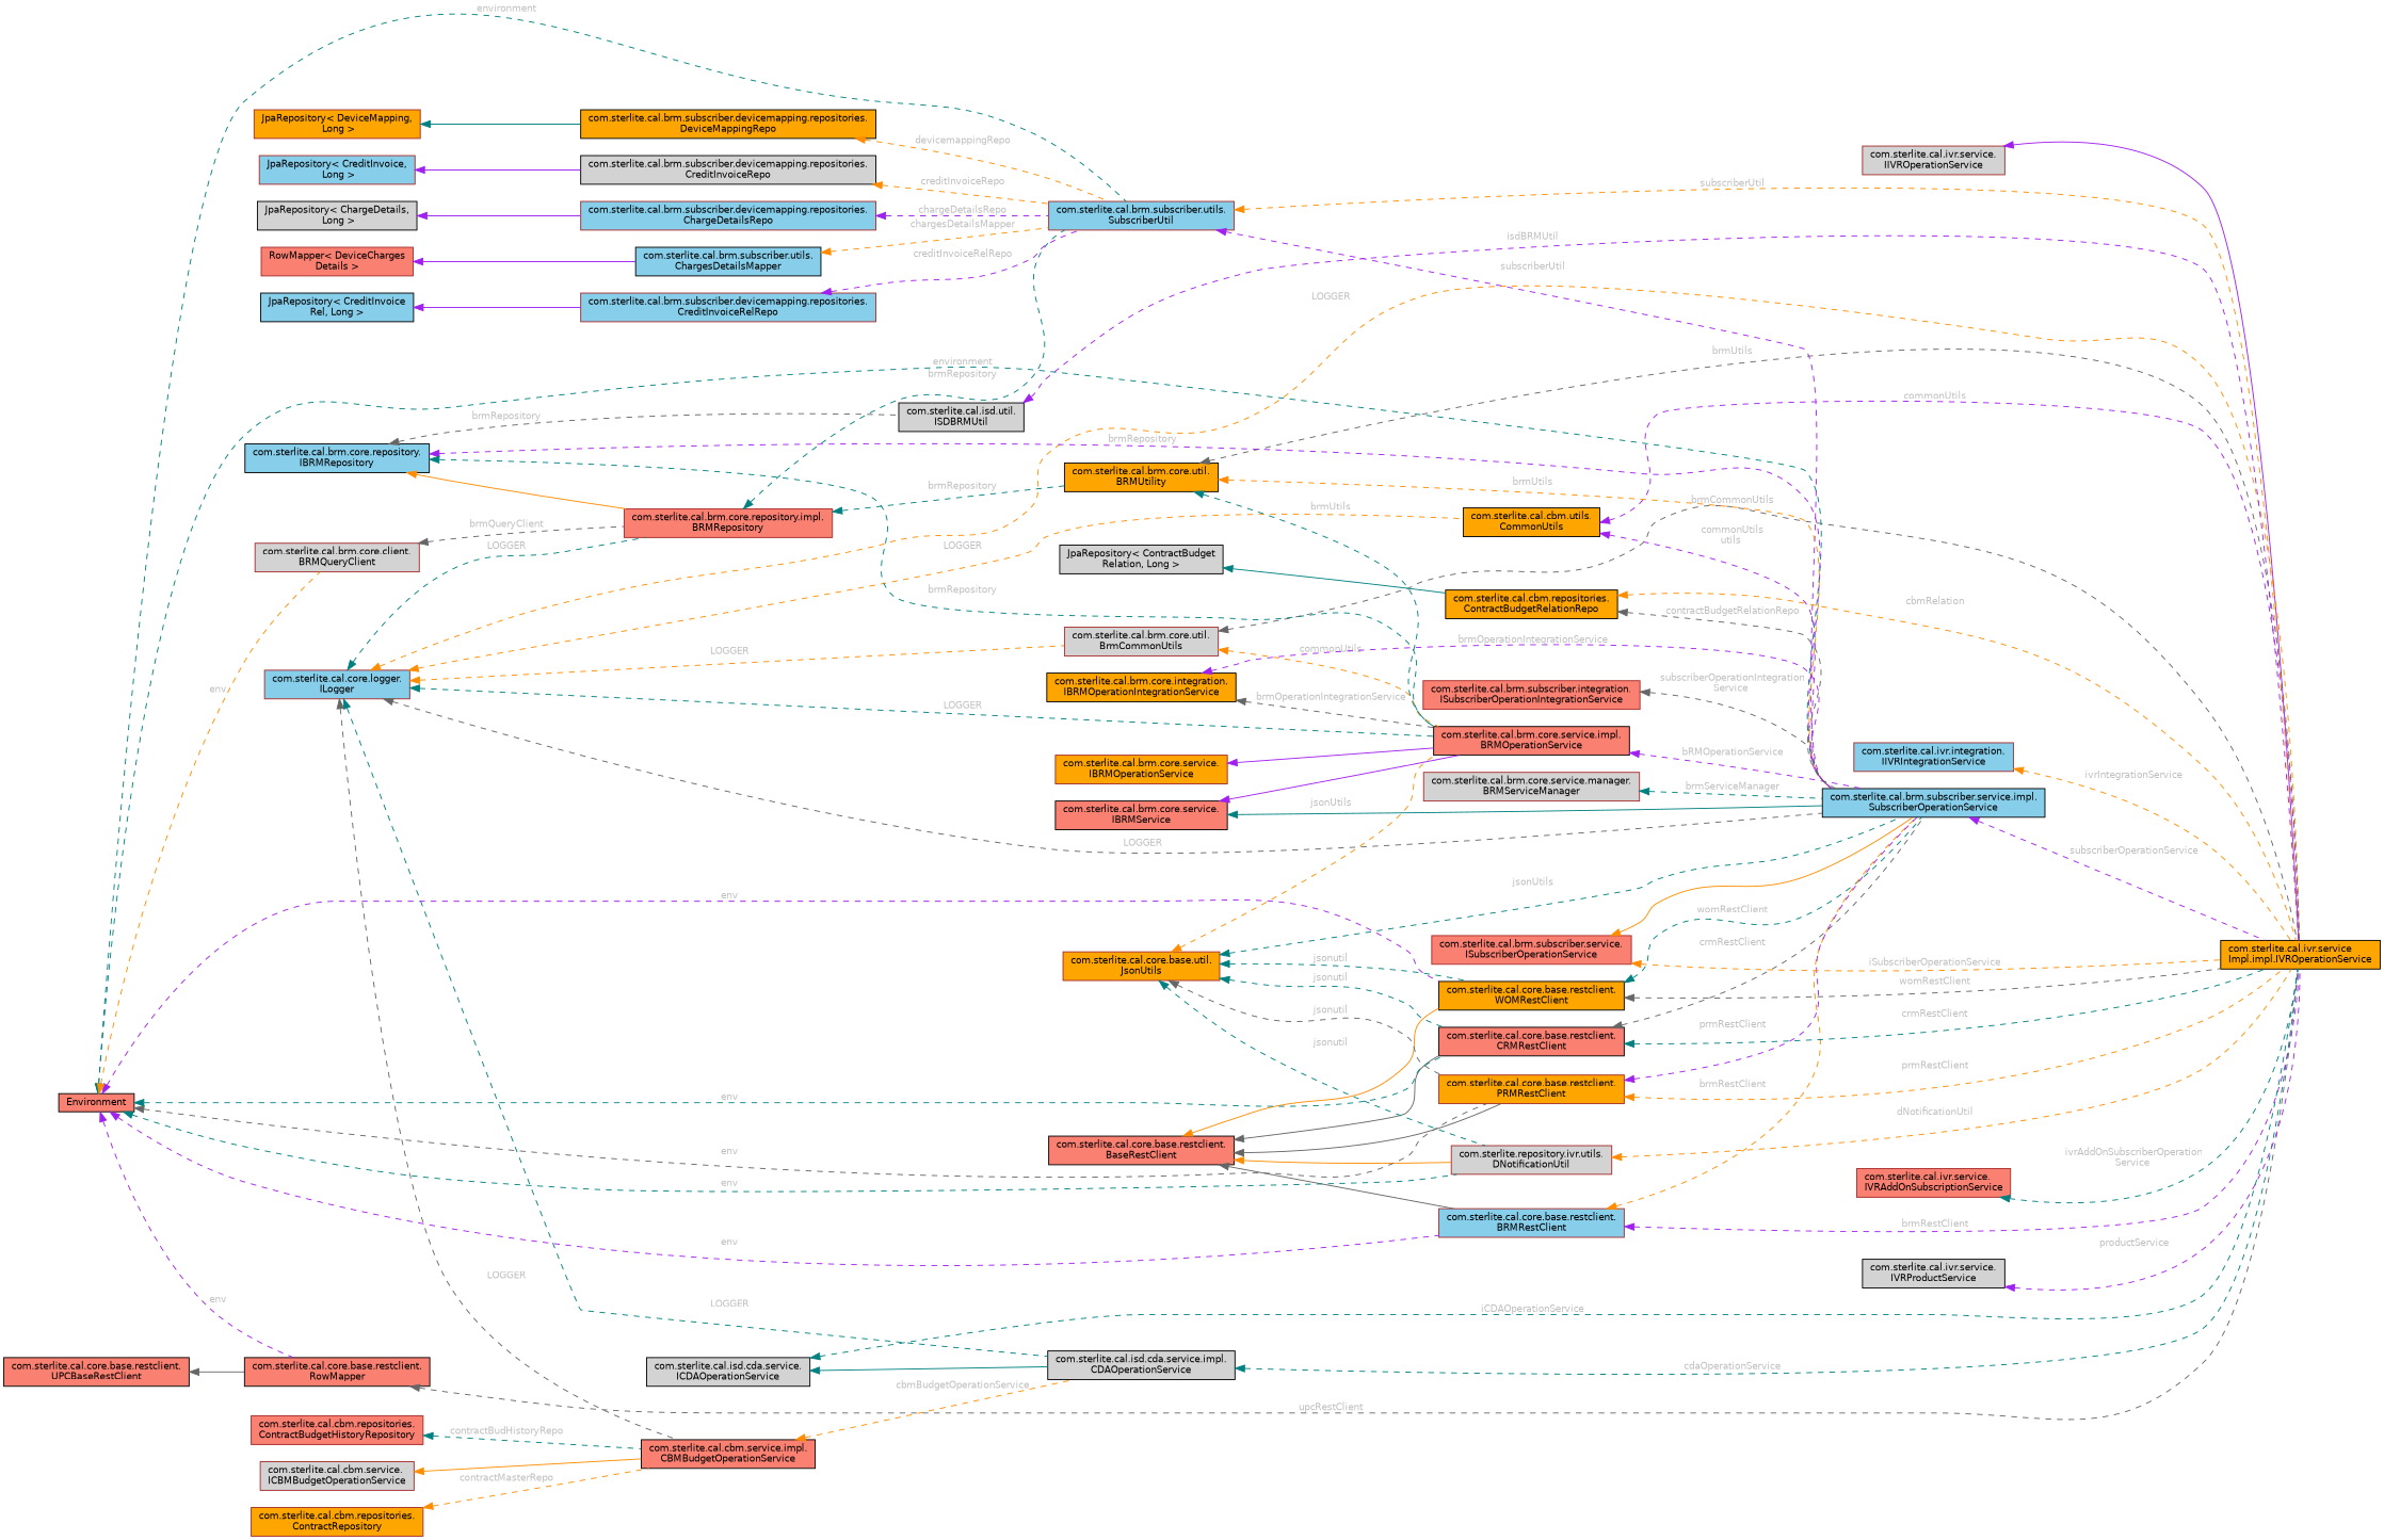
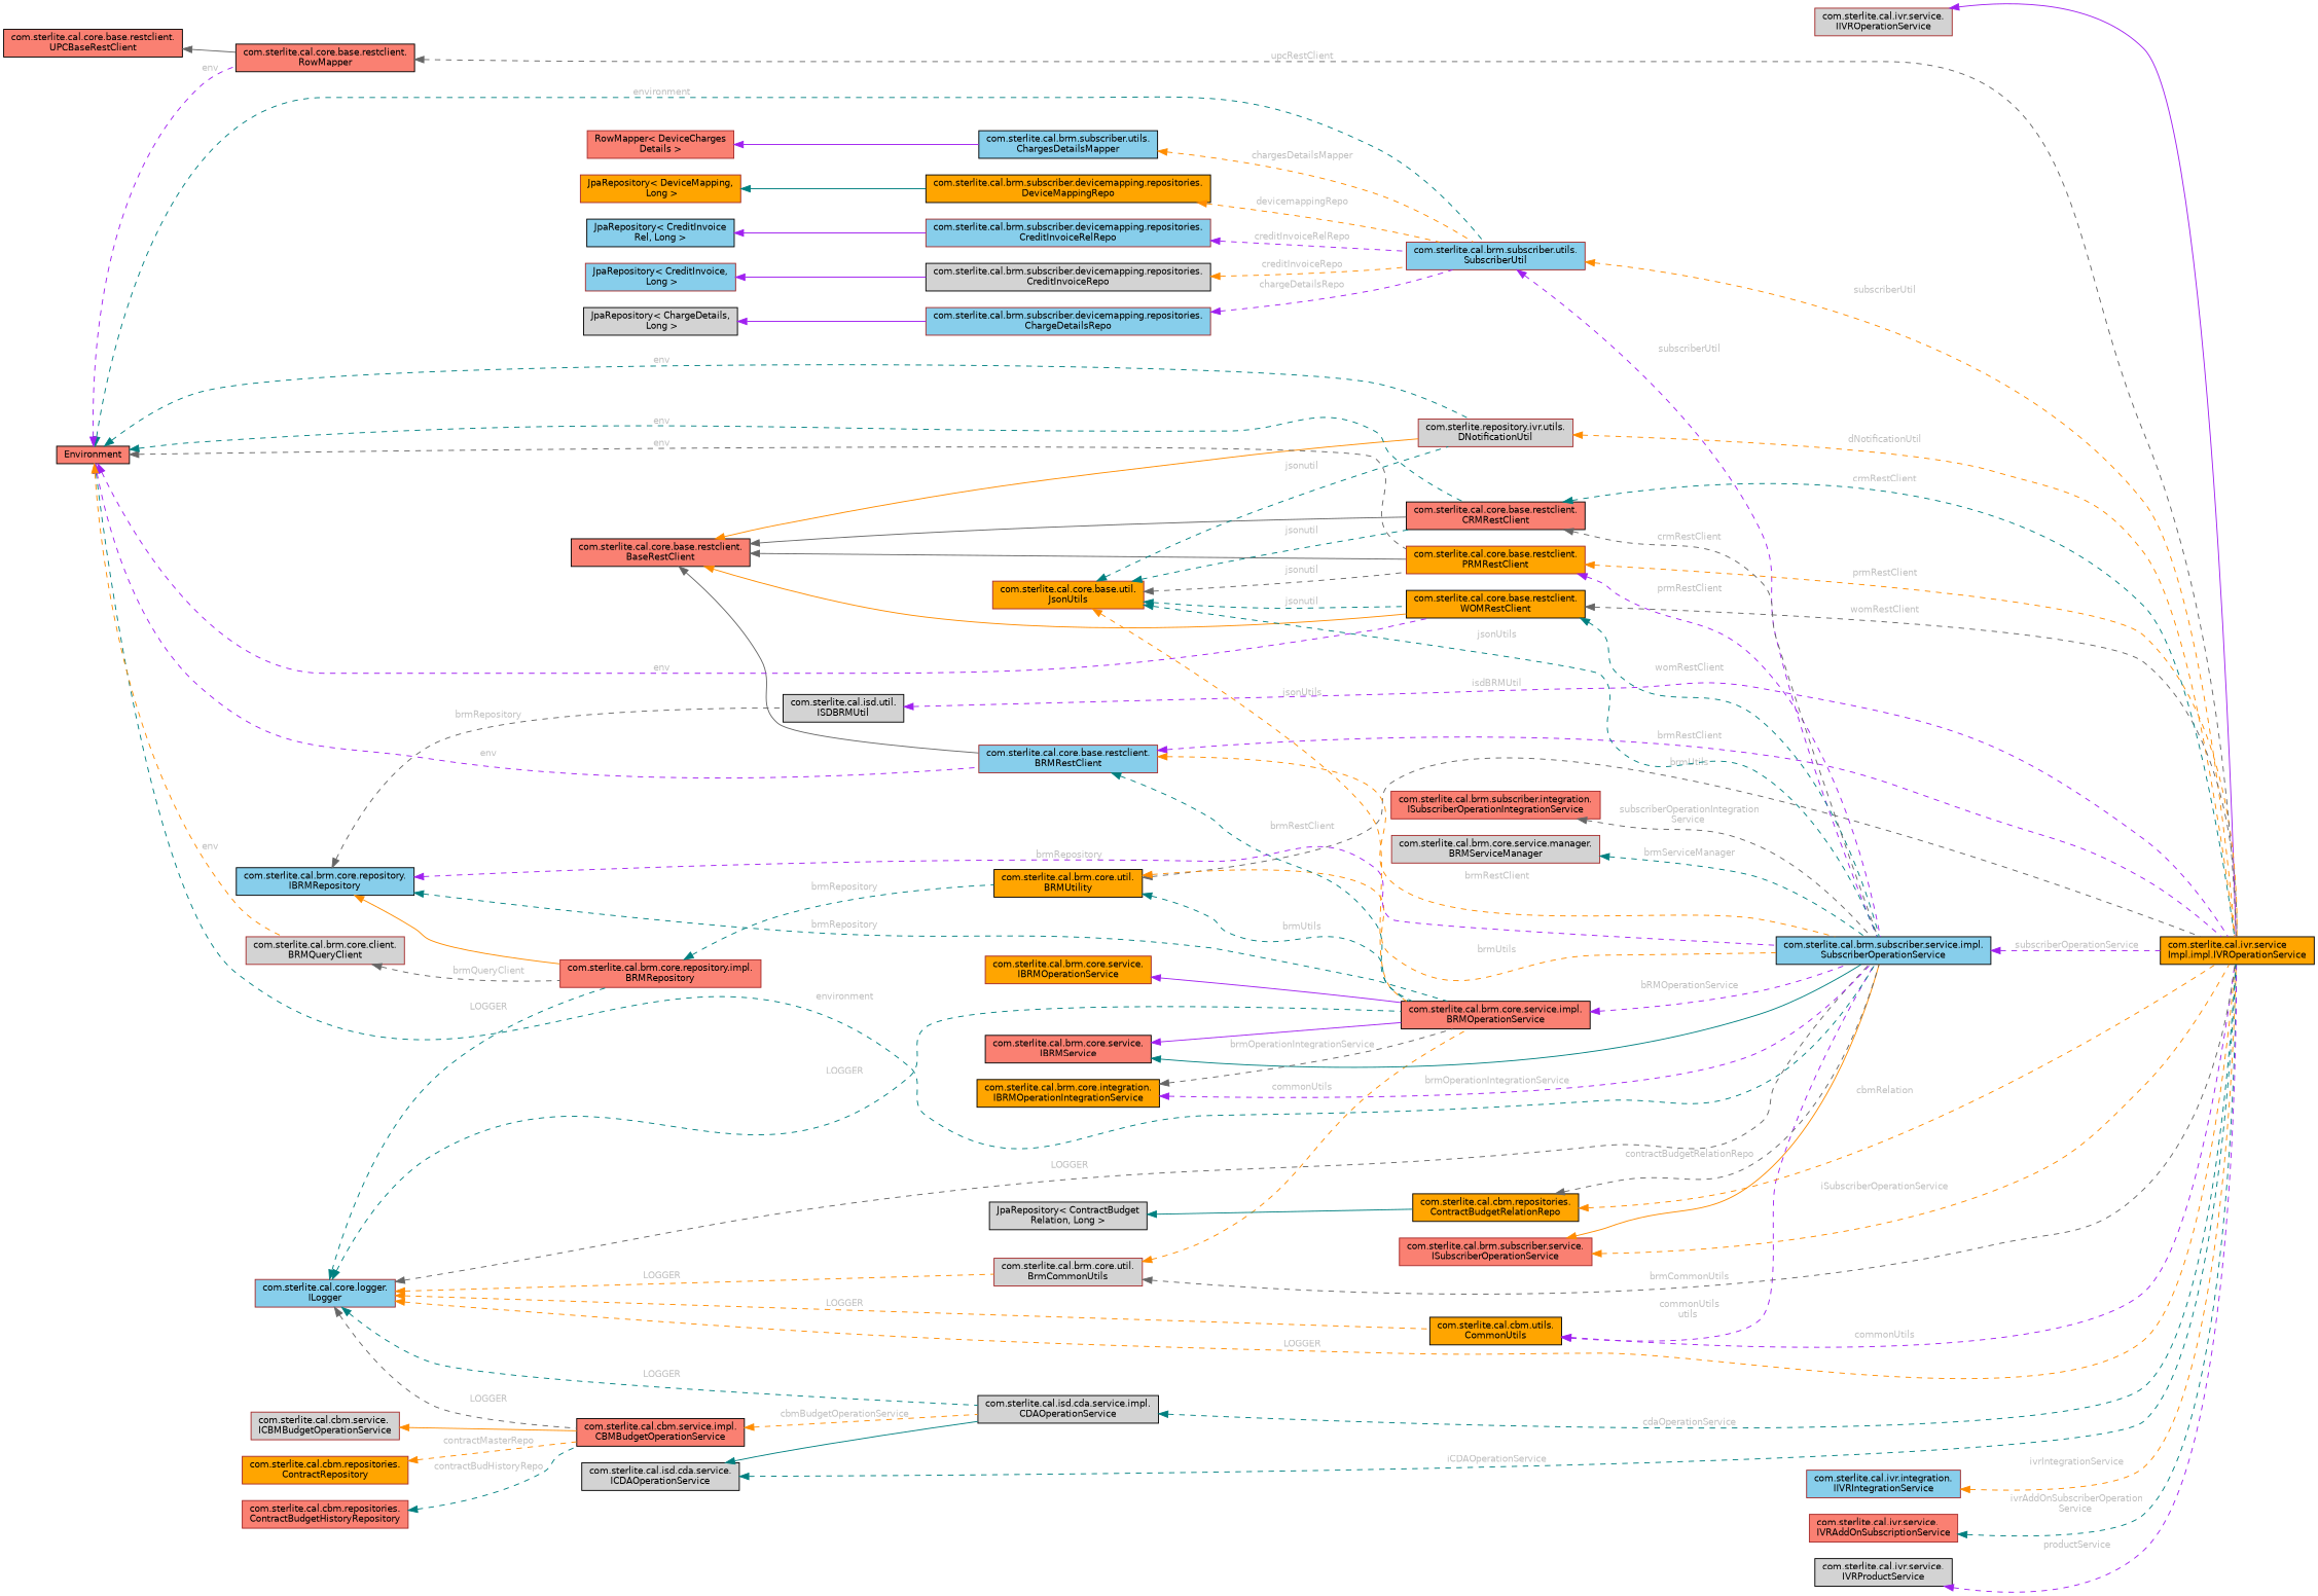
  digraph {
    rankdir=LR
    node [color=black fillcolor=salmon fontname=Helvetica fontsize=10 shape=box style=filled]
    edge [color=teal dir=back fontname=Helvetica fontsize=10 labelfontname=Helvetica labelfontsize=10 style=dashed fontcolor=grey]
    n1 [fillcolor=orange fontcolor=black height=0.2 label="com.sterlite.cal.ivr.service\lImpl.impl.IVROperationService" width=0.4]
    n2 [color=brown fillcolor=lightgrey height=0.2 label="com.sterlite.cal.ivr.service.\lIIVROperationService" width=0.4]
    n3 [color=brown fillcolor=skyblue height=0.2 label="com.sterlite.cal.core.logger.\lILogger" width=0.4]
    n4 [fillcolor=orange height=0.2 label="com.sterlite.cal.cbm.utils.\lCommonUtils" width=0.4]
    n5 [color=brown fillcolor=lightgrey height=0.2 label="com.sterlite.cal.brm.core.util.\lBrmCommonUtils" width=0.4]
    n6 [color=brown height=0.2 label="com.sterlite.cal.brm.core.repository.impl.\lBRMRepository" width=0.4]
    n7 [fillcolor=skyblue height=0.2 label="com.sterlite.cal.brm.subscriber.service.impl.\lSubscriberOperationService" width=0.4]
    n8 [height=0.2 label="com.sterlite.cal.brm.core.service.impl.\lBRMOperationService" width=0.4]
    n9 [fillcolor=lightgrey height=0.2 label="com.sterlite.cal.isd.cda.service.impl.\lCDAOperationService" width=0.4]
    n10 [height=0.2 label="com.sterlite.cal.cbm.service.impl.\lCBMBudgetOperationService" width=0.4]
    n11 [color=brown fillcolor=skyblue height=0.2 label="com.sterlite.cal.brm.subscriber.utils.\lSubscriberUtil" width=0.4]
    n12 [fillcolor=orange height=0.2 label="com.sterlite.cal.brm.core.util.\lBRMUtility" width=0.4]
    n13 [color=brown fillcolor=skyblue height=0.2 label="com.sterlite.cal.ivr.integration.\lIIVRIntegrationService" width=0.4]
    n14 [color=brown fillcolor=lightgrey height=0.2 label="com.sterlite.repository.ivr.utils.\lDNotificationUtil" width=0.4]
    n15 [height=0.2 label="com.sterlite.cal.core.base.restclient.\lBaseRestClient" width=0.4]
    n16 [fillcolor=orange height=0.2 label="com.sterlite.cal.core.base.restclient.\lWOMRestClient" width=0.4]
    n17 [color=brown fillcolor=skyblue height=0.2 label="com.sterlite.cal.core.base.restclient.\lBRMRestClient" width=0.4]
    n18 [color=brown fillcolor=orange height=0.2 label="com.sterlite.cal.core.base.restclient.\lPRMRestClient" width=0.4]
    n19 [height=0.2 label="com.sterlite.cal.core.base.restclient.\lCRMRestClient" width=0.4]
    n20 [height=0.2 label=Environment width=0.4]
    n21 [color=brown fillcolor=lightgrey height=0.2 label="com.sterlite.cal.brm.core.client.\lBRMQueryClient" width=0.4]
    n22 [height=0.2 label="com.sterlite.cal.core.base.restclient.\lRowMapper" width=0.4]
    n23 [color=brown fillcolor=orange height=0.2 label="com.sterlite.cal.core.base.util.\lJsonUtils" width=0.4]
    n24 [color=brown height=0.2 label="com.sterlite.cal.ivr.service.\lIVRAddOnSubscriptionService" width=0.4]
    n25 [color=brown height=0.2 label="com.sterlite.cal.brm.subscriber.service.\lISubscriberOperationService" width=0.4]
    n26 [fillcolor=lightgrey height=0.2 label="com.sterlite.cal.ivr.service.\lIVRProductService" width=0.4]
    n27 [fillcolor=lightgrey height=0.2 label="com.sterlite.cal.isd.cda.service.\lICDAOperationService" width=0.4]
    n28 [fillcolor=skyblue height=0.2 label="com.sterlite.cal.brm.core.repository.\lIBRMRepository" width=0.4]
    n29 [fillcolor=lightgrey height=0.2 label="com.sterlite.cal.isd.util.\lISDBRMUtil" width=0.4]
    n30 [fillcolor=orange height=0.2 label="com.sterlite.cal.brm.subscriber.devicemapping.repositories.\lDeviceMappingRepo" width=0.4]
    n31 [color=brown fillcolor=orange height=0.2 label="JpaRepository\< DeviceMapping,\l Long \>" width=0.4]
    n32 [fillcolor=lightgrey height=0.2 label="com.sterlite.cal.brm.subscriber.devicemapping.repositories.\lCreditInvoiceRepo" width=0.4]
    n33 [color=brown fillcolor=skyblue height=0.2 label="JpaRepository\< CreditInvoice,\l Long \>" width=0.4]
    n34 [color=brown fillcolor=skyblue height=0.2 label="com.sterlite.cal.brm.subscriber.devicemapping.repositories.\lChargeDetailsRepo" width=0.4]
    n35 [fillcolor=lightgrey height=0.2 label="JpaRepository\< ChargeDetails,\l Long \>" width=0.4]
    n36 [fillcolor=skyblue height=0.2 label="com.sterlite.cal.brm.subscriber.utils.\lChargesDetailsMapper" width=0.4]
    n37 [color=brown height=0.2 label="RowMapper\< DeviceCharges\lDetails \>" width=0.4]
    n38 [color=brown fillcolor=skyblue height=0.2 label="com.sterlite.cal.brm.subscriber.devicemapping.repositories.\lCreditInvoiceRelRepo" width=0.4]
    n39 [fillcolor=skyblue height=0.2 label="JpaRepository\< CreditInvoice\lRel, Long \>" width=0.4]
    n40 [height=0.2 label="com.sterlite.cal.brm.core.service.\lIBRMService" width=0.4]
    n41 [color=brown height=0.2 label="com.sterlite.cal.brm.subscriber.integration.\lISubscriberOperationIntegrationService" width=0.4]
    n42 [fillcolor=orange height=0.2 label="com.sterlite.cal.brm.core.integration.\lIBRMOperationIntegrationService" width=0.4]
    n43 [color=brown fillcolor=orange height=0.2 label="com.sterlite.cal.brm.core.service.\lIBRMOperationService" width=0.4]
    n44 [color=brown fillcolor=lightgrey height=0.2 label="com.sterlite.cal.brm.core.service.manager.\lBRMServiceManager" width=0.4]
    n45 [fillcolor=orange height=0.2 label="com.sterlite.cal.cbm.repositories.\lContractBudgetRelationRepo" width=0.4]
    n46 [fillcolor=lightgrey height=0.2 label="JpaRepository\< ContractBudget\lRelation, Long \>" width=0.4]
    n47 [color=brown fillcolor=lightgrey height=0.2 label="com.sterlite.cal.cbm.service.\lICBMBudgetOperationService" width=0.4]
    n48 [color=brown fillcolor=orange height=0.2 label="com.sterlite.cal.cbm.repositories.\lContractRepository" width=0.4]
    n49 [color=brown height=0.2 label="com.sterlite.cal.cbm.repositories.\lContractBudgetHistoryRepository" width=0.4]
    n50 [height=0.2 label="com.sterlite.cal.core.base.restclient.\lUPCBaseRestClient" width=0.4]
    n2 -> n1 [color=purple style=solid fontcolor=""]
    n3 -> n1 [color=darkorange label=" LOGGER"]
    n3 -> n4 [color=darkorange label=" LOGGER"]
    n3 -> n5 [color=darkorange label=" LOGGER"]
    n3 -> n6 [label=" LOGGER"]
    n3 -> n7 [color=gray40 label=" LOGGER"]
    n3 -> n8 [label=" LOGGER"]
    n3 -> n9 [label=" LOGGER"]
    n3 -> n10 [color=gray40 label=" LOGGER"]
    n4 -> n1 [color=purple label=" commonUtils"]
    n4 -> n7 [color=purple label=" commonUtils\nutils"]
    n5 -> n1 [color=gray40 label=" brmCommonUtils"]
    n5 -> n8 [color=darkorange label=" commonUtils"]
-   n6 -> n11 [label=" brmRepository"]
    n6 -> n12 [label=" brmRepository"]
    n7 -> n1 [color=purple label=" subscriberOperationService"]
    n8 -> n7 [color=purple label=" bRMOperationService"]
    n9 -> n1 [label=" cdaOperationService"]
    n10 -> n9 [color=darkorange label=" cbmBudgetOperationService"]
    n11 -> n1 [color=darkorange label=" subscriberUtil"]
    n11 -> n7 [color=purple label=" subscriberUtil"]
    n12 -> n1 [color=gray40 label=" brmUtils"]
    n12 -> n7 [color=darkorange label=" brmUtils"]
    n12 -> n8 [label=" brmUtils"]
    n13 -> n1 [color=darkorange label=" ivrIntegrationService"]
    n14 -> n1 [color=darkorange label=" dNotificationUtil"]
    n15 -> n14 [color=darkorange style=solid fontcolor=""]
    n15 -> n16 [color=darkorange style=solid fontcolor=""]
    n15 -> n17 [color=gray40 style=solid fontcolor=""]
    n15 -> n18 [color=gray40 style=solid fontcolor=""]
    n15 -> n19 [color=gray40 style=solid fontcolor=""]
    n16 -> n1 [color=gray40 label=" womRestClient"]
    n16 -> n7 [label=" womRestClient"]
    n17 -> n1 [color=purple label=" brmRestClient"]
    n17 -> n7 [color=darkorange label=" brmRestClient"]
+   n17 -> n8 [label=" brmRestClient"]
    n18 -> n1 [color=darkorange label=" prmRestClient"]
    n18 -> n7 [color=purple label=" prmRestClient"]
    n19 -> n1 [label=" crmRestClient"]
    n19 -> n7 [color=gray40 label=" crmRestClient"]
    n20 -> n7 [label=" environment"]
    n20 -> n11 [label=" environment"]
    n20 -> n14 [label=" env"]
    n20 -> n16 [color=purple label=" env"]
    n20 -> n17 [color=purple label=" env"]
    n20 -> n18 [color=gray40 label=" env"]
    n20 -> n19 [label=" env"]
    n20 -> n21 [color=darkorange label=" env"]
    n20 -> n22 [color=purple label=" env"]
    n21 -> n6 [color=gray40 label=" brmQueryClient"]
    n22 -> n1 [color=gray40 label=" upcRestClient"]
    n23 -> n7 [label=" jsonUtils"]
    n23 -> n8 [color=darkorange label=" jsonUtils"]
    n23 -> n14 [label=" jsonutil"]
    n23 -> n16 [label=" jsonutil"]
    n23 -> n18 [color=gray40 label=" jsonutil"]
    n23 -> n19 [label=" jsonutil"]
    n24 -> n1 [label=" ivrAddOnSubscriberOperation\lService"]
    n25 -> n1 [color=darkorange label=" iSubscriberOperationService"]
    n25 -> n7 [color=darkorange style=solid fontcolor=""]
    n26 -> n1 [color=purple label=" productService"]
    n27 -> n1 [label=" iCDAOperationService"]
    n27 -> n9 [style=solid fontcolor=""]
    n28 -> n6 [color=darkorange style=solid fontcolor=""]
    n28 -> n7 [color=purple label=" brmRepository"]
    n28 -> n8 [label=" brmRepository"]
    n28 -> n29 [color=gray40 label=" brmRepository"]
    n29 -> n1 [color=purple label=" isdBRMUtil"]
    n30 -> n11 [color=darkorange label=" devicemappingRepo"]
    n31 -> n30 [style=solid fontcolor=""]
    n32 -> n11 [color=darkorange label=" creditInvoiceRepo"]
    n33 -> n32 [color=purple style=solid fontcolor=""]
    n34 -> n11 [color=purple label=" chargeDetailsRepo"]
    n35 -> n34 [color=purple style=solid fontcolor=""]
    n36 -> n11 [color=darkorange label=" chargesDetailsMapper"]
    n37 -> n36 [color=purple style=solid fontcolor=""]
    n38 -> n11 [color=purple label=" creditInvoiceRelRepo"]
    n39 -> n38 [color=purple style=solid fontcolor=""]
    n40 -> n7 [style=solid fontcolor=""]
    n40 -> n8 [color=purple style=solid fontcolor=""]
    n41 -> n7 [color=gray40 label=" subscriberOperationIntegration\lService"]
    n42 -> n7 [color=purple label=" brmOperationIntegrationService"]
    n42 -> n8 [color=gray40 label=" brmOperationIntegrationService"]
    n43 -> n8 [color=purple style=solid fontcolor=""]
    n44 -> n7 [label=" brmServiceManager"]
    n45 -> n1 [color=darkorange label=" cbmRelation"]
    n45 -> n7 [color=gray40 label=" contractBudgetRelationRepo"]
    n46 -> n45 [style=solid fontcolor=""]
    n47 -> n10 [color=darkorange style=solid fontcolor=""]
    n48 -> n10 [color=darkorange label=" contractMasterRepo"]
    n49 -> n10 [label=" contractBudHistoryRepo"]
    n50 -> n22 [color=gray40 style=solid fontcolor=""]
  }
